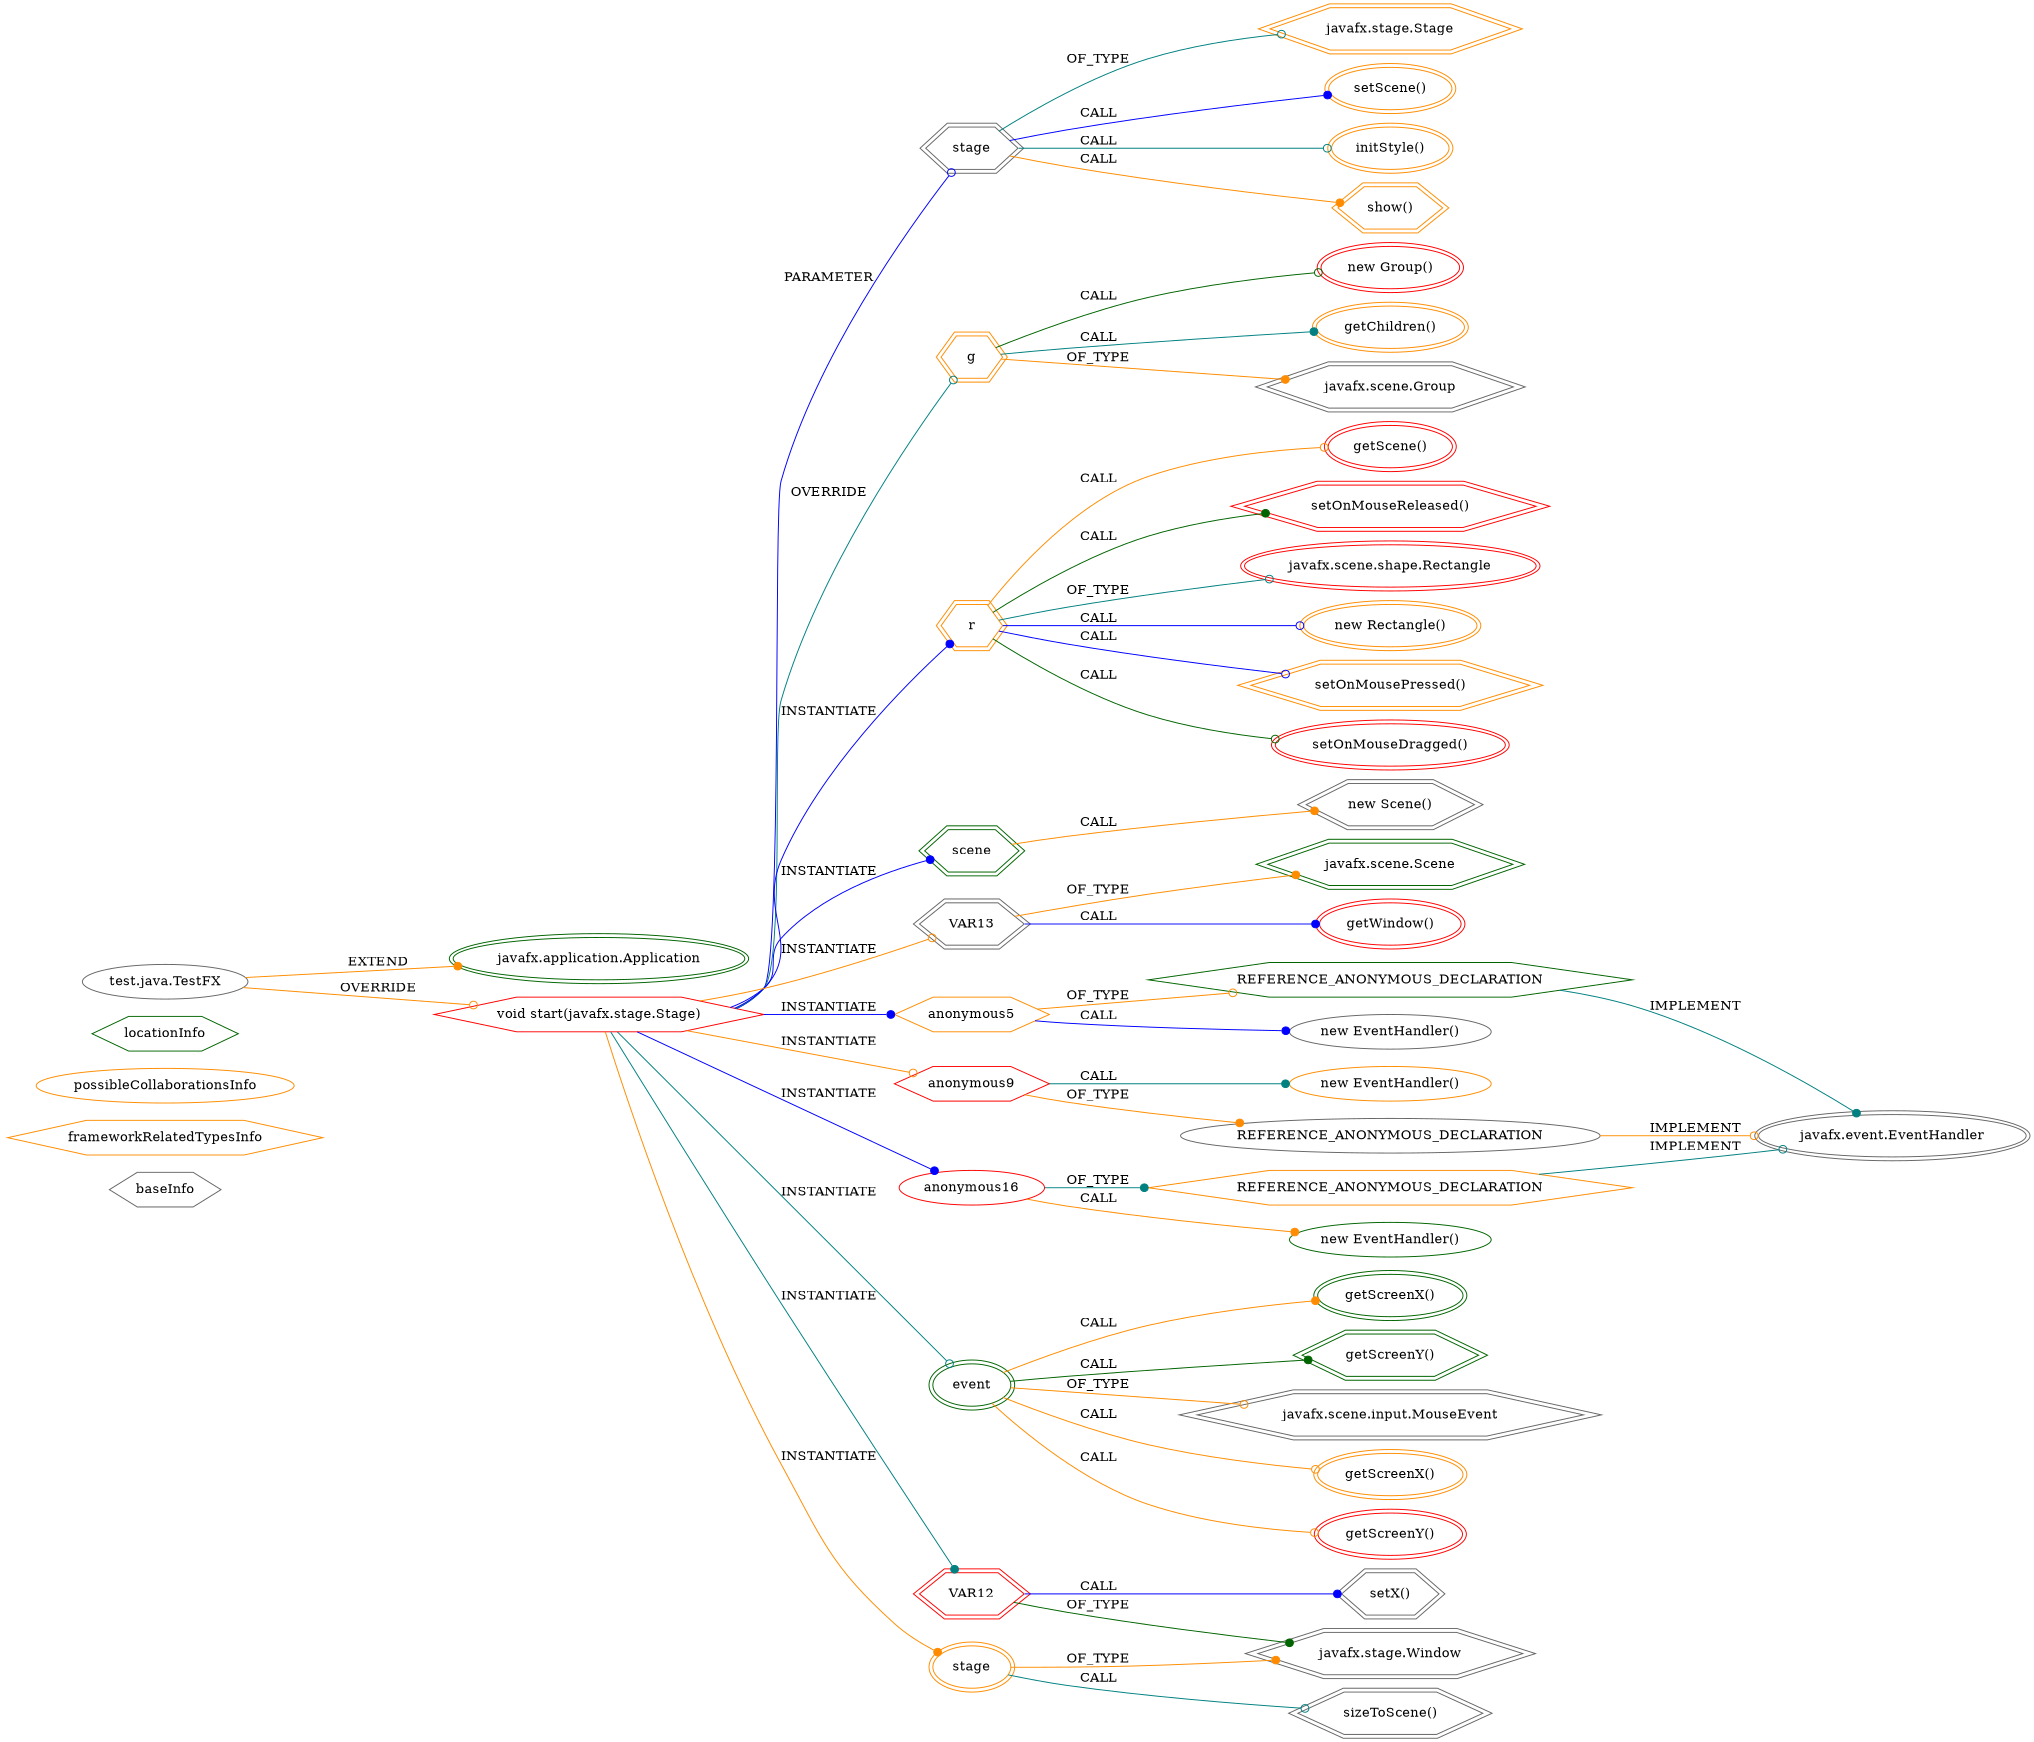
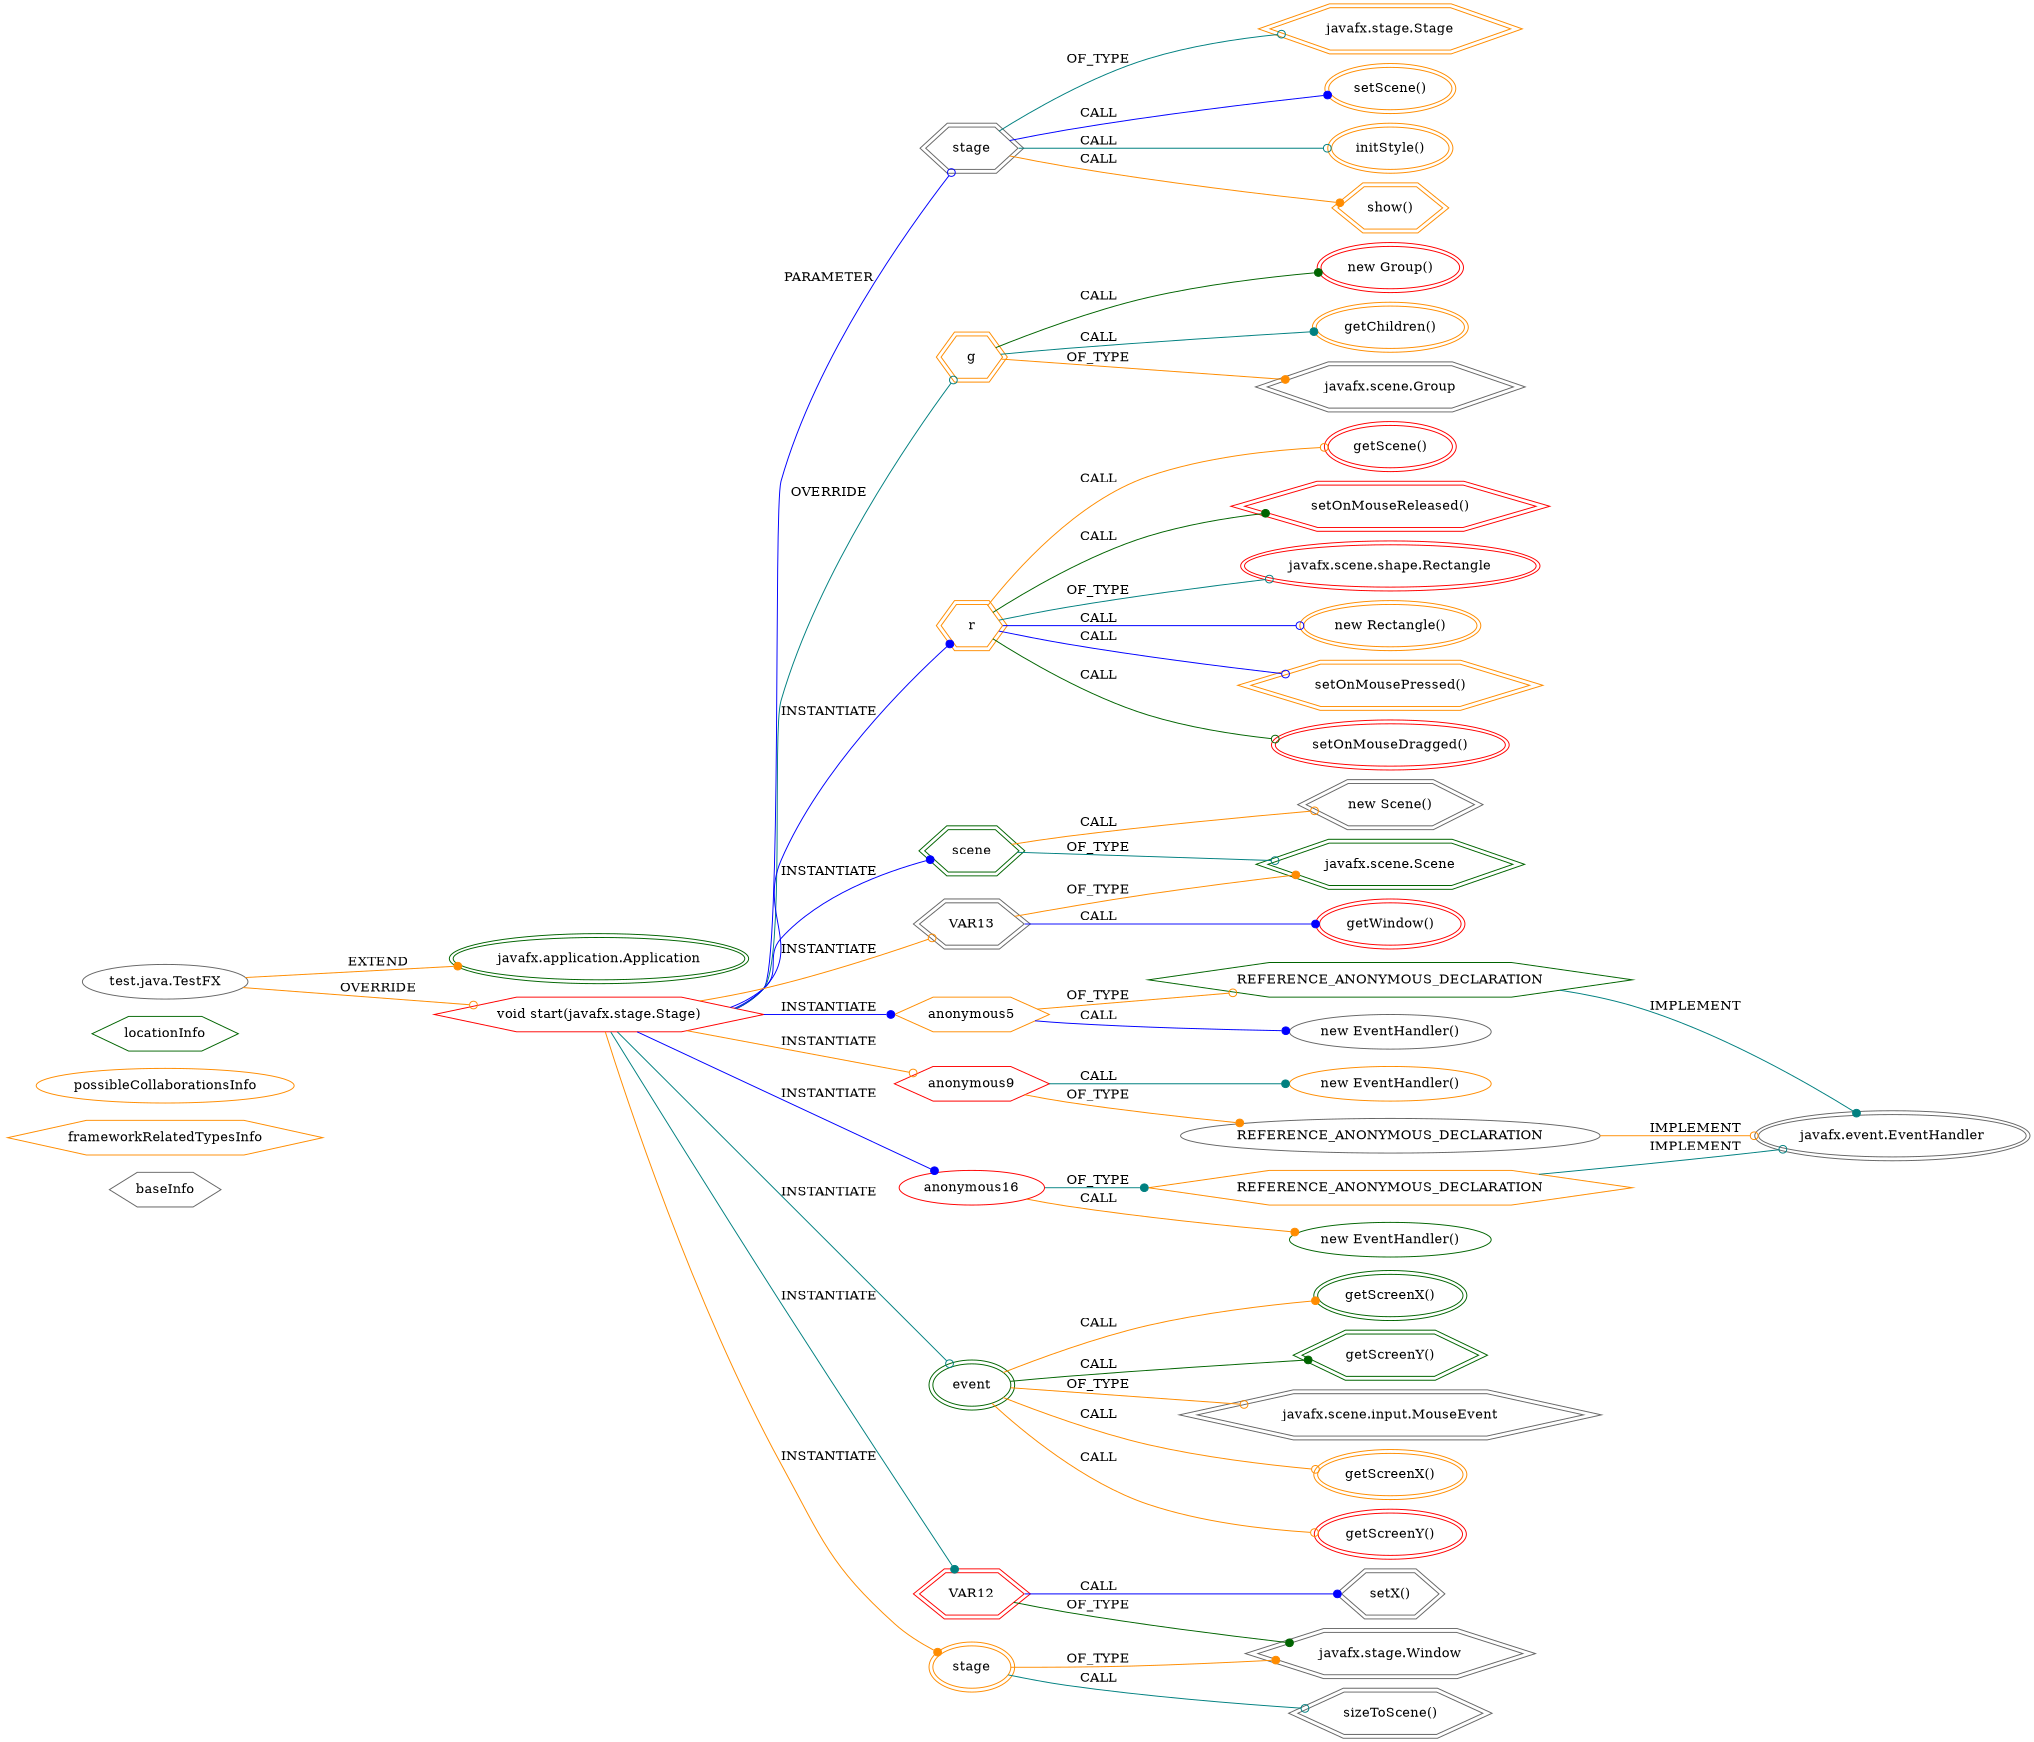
  digraph {
    rankdir=LR
    node [color=darkorange shape=hexagon isFrameworkType=true vertexType=INSIDE_CALL peripheries=2]
    edge [arrowhead=dot color=darkorange]
    baseInfo [category=extension_graph color=gray40 graphId=2586 isAnonymous=false possibleRelation=true isFrameworkType="" vertexType="" peripheries=""]
    frameworkRelatedTypesInfo [0="javafx.application.Application" isFrameworkType="" vertexType="" peripheries=""]
    possibleCollaborationsInfo [0="2586~OVERRIDING_METHOD_DECLARATION-INSTANTIATION-~javafx.application.Application ~javafx.event.EventHandler ~false~true" shape=ellipse isFrameworkType="" vertexType="" peripheries=""]
    locationInfo [color=darkgreen contextSignature=TestFX filePath="/drichan-xito/xito-master/modules/dcf/src/test/java/TestFX.java" graphId=2586 projectName="drichan-xito" isFrameworkType="" vertexType="" peripheries=""]
    n5 [color=gray40 isFrameworkType=false label="test.java.TestFX" shape=ellipse vertexType=ROOT_CLIENT_CLASS_DECLARATION peripheries=""]
    n6 [color=darkgreen label="javafx.application.Application" shape=ellipse vertexType=FRAMEWORK_CLASS_TYPE]
    n7 [color=red isFrameworkType=false label="void start(javafx.stage.Stage)" vertexType=OVERRIDING_METHOD_DECLARATION peripheries=""]
    n8 [color=gray40 label=stage vertexType=PARAMETER_DECLARATION]
    n9 [label=g vertexType=VARIABLE_EXPRESION]
    n10 [label=r vertexType=VARIABLE_EXPRESION]
    n11 [color=darkgreen label=scene vertexType=VARIABLE_EXPRESION]
    n12 [isFrameworkType=false label=anonymous5 vertexType=VARIABLE_EXPRESION peripheries=""]
    n13 [color=darkgreen label=event shape=ellipse vertexType=VARIABLE_EXPRESION]
    n14 [color=red isFrameworkType=false label=anonymous9 vertexType=VARIABLE_EXPRESION peripheries=""]
    n15 [color=red label=VAR12 vertexType=VARIABLE_EXPRESION]
    n16 [color=gray40 label=VAR13 vertexType=VARIABLE_EXPRESION]
    n17 [color=red isFrameworkType=false label=anonymous16 shape=ellipse vertexType=VARIABLE_EXPRESION peripheries=""]
    n18 [label=stage shape=ellipse vertexType=VARIABLE_EXPRESION]
    n19 [label="javafx.stage.Stage" vertexType=FRAMEWORK_CLASS_TYPE]
    n20 [label="setScene()" shape=ellipse]
    n21 [label="initStyle()" shape=ellipse]
    n22 [label="show()"]
    n23 [color=gray40 label="javafx.scene.Group" vertexType=FRAMEWORK_CLASS_TYPE]
    n24 [color=red label="new Group()" shape=ellipse vertexType=CONSTRUCTOR_CALL]
    n25 [label="getChildren()" shape=ellipse]
    n26 [color=red label="javafx.scene.shape.Rectangle" shape=ellipse vertexType=FRAMEWORK_CLASS_TYPE]
    n27 [label="new Rectangle()" shape=ellipse vertexType=CONSTRUCTOR_CALL]
    n28 [label="setOnMousePressed()"]
    n29 [color=red label="setOnMouseDragged()" shape=ellipse]
    n30 [color=red label="getScene()" shape=ellipse]
    n31 [color=red label="setOnMouseReleased()"]
    n32 [color=darkgreen label="javafx.scene.Scene" vertexType=FRAMEWORK_CLASS_TYPE]
    n33 [color=gray40 label="new Scene()" vertexType=CONSTRUCTOR_CALL]
    n34 [color=darkgreen isFrameworkType=false label=REFERENCE_ANONYMOUS_DECLARATION vertexType=REFERENCE_ANONYMOUS_DECLARATION peripheries=""]
    n35 [color=gray40 isFrameworkType=false label="new EventHandler()" shape=ellipse vertexType=CONSTRUCTOR_CALL peripheries=""]
    n36 [color=gray40 label="javafx.scene.input.MouseEvent" vertexType=FRAMEWORK_CLASS_TYPE]
    n37 [label="getScreenX()" shape=ellipse]
    n38 [color=red label="getScreenY()" shape=ellipse]
    n39 [color=darkgreen label="getScreenX()" shape=ellipse]
    n40 [color=darkgreen label="getScreenY()"]
    n41 [color=gray40 isFrameworkType=false label=REFERENCE_ANONYMOUS_DECLARATION shape=ellipse vertexType=REFERENCE_ANONYMOUS_DECLARATION peripheries=""]
    n42 [isFrameworkType=false label="new EventHandler()" shape=ellipse vertexType=CONSTRUCTOR_CALL peripheries=""]
    n43 [color=gray40 label="javafx.stage.Window" vertexType=FRAMEWORK_CLASS_TYPE]
    n44 [color=gray40 label="setX()"]
    n45 [color=red label="getWindow()" shape=ellipse]
    n46 [isFrameworkType=false label=REFERENCE_ANONYMOUS_DECLARATION vertexType=REFERENCE_ANONYMOUS_DECLARATION peripheries=""]
    n47 [color=darkgreen isFrameworkType=false label="new EventHandler()" shape=ellipse vertexType=CONSTRUCTOR_CALL peripheries=""]
    n48 [color=gray40 label="sizeToScene()"]
    n49 [color=gray40 label="javafx.event.EventHandler" shape=ellipse vertexType=FRAMEWORK_INTERFACE_TYPE]
    n5 -> n6 [label=EXTEND]
    n5 -> n7 [arrowhead=odot label=OVERRIDE]
    n7 -> n8 [arrowhead=odot color=blue label=PARAMETER]
    n7 -> n9 [arrowhead=odot color=teal label=OVERRIDE]
    n7 -> n10 [color=blue label=INSTANTIATE]
    n7 -> n11 [color=blue label=INSTANTIATE]
    n7 -> n12 [color=blue label=INSTANTIATE]
    n7 -> n13 [arrowhead=odot color=teal label=INSTANTIATE]
    n7 -> n14 [arrowhead=odot label=INSTANTIATE]
    n7 -> n15 [color=teal label=INSTANTIATE]
    n7 -> n16 [arrowhead=odot label=INSTANTIATE]
    n7 -> n17 [color=blue label=INSTANTIATE]
    n7 -> n18 [label=INSTANTIATE]
    n8 -> n19 [arrowhead=odot color=teal label=OF_TYPE]
    n8 -> n20 [color=blue label=CALL]
    n8 -> n21 [arrowhead=odot color=teal label=CALL]
    n8 -> n22 [label=CALL]
    n9 -> n23 [label=OF_TYPE]
-   n9 -> n24 [arrowhead=odot color=darkgreen label=CALL]
+   n9 -> n24 [color=darkgreen label=CALL]
    n9 -> n25 [color=teal label=CALL]
    n10 -> n26 [arrowhead=odot color=teal label=OF_TYPE]
    n10 -> n27 [arrowhead=odot color=blue label=CALL]
    n10 -> n28 [arrowhead=odot color=blue label=CALL]
    n10 -> n29 [arrowhead=odot color=darkgreen label=CALL]
    n10 -> n30 [arrowhead=odot label=CALL]
    n10 -> n31 [color=darkgreen label=CALL]
-   n11 -> n33 [label=CALL]
+   n11 -> n32 [arrowhead=odot color=teal label=OF_TYPE]
+   n11 -> n33 [arrowhead=odot label=CALL]
    n12 -> n34 [arrowhead=odot label=OF_TYPE]
    n12 -> n35 [color=blue label=CALL]
    n13 -> n36 [arrowhead=odot label=OF_TYPE]
    n13 -> n37 [arrowhead=odot label=CALL]
    n13 -> n38 [arrowhead=odot label=CALL]
    n13 -> n39 [label=CALL]
    n13 -> n40 [color=darkgreen label=CALL]
    n14 -> n41 [label=OF_TYPE]
    n14 -> n42 [color=teal label=CALL]
    n15 -> n43 [color=darkgreen label=OF_TYPE]
    n15 -> n44 [color=blue label=CALL]
    n16 -> n32 [label=OF_TYPE]
    n16 -> n45 [color=blue label=CALL]
    n17 -> n46 [color=teal label=OF_TYPE]
    n17 -> n47 [label=CALL]
    n18 -> n43 [label=OF_TYPE]
    n18 -> n48 [arrowhead=odot color=teal label=CALL]
    n34 -> n49 [color=teal label=IMPLEMENT]
    n41 -> n49 [arrowhead=odot label=IMPLEMENT]
    n46 -> n49 [arrowhead=odot color=teal label=IMPLEMENT]
  }
